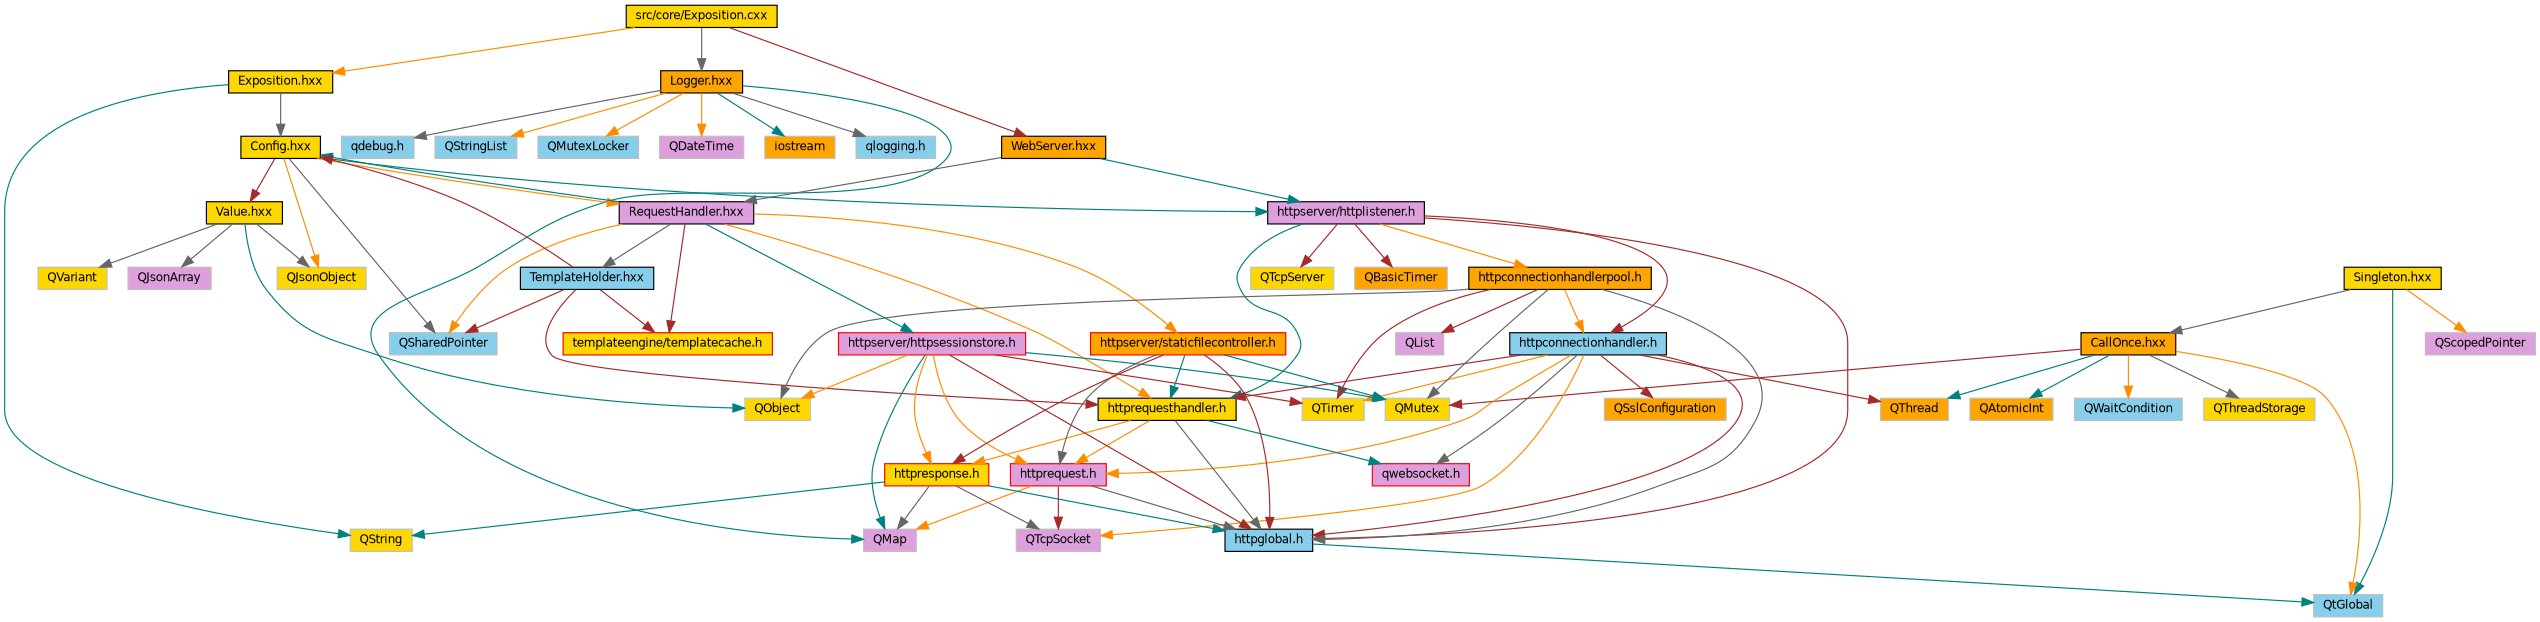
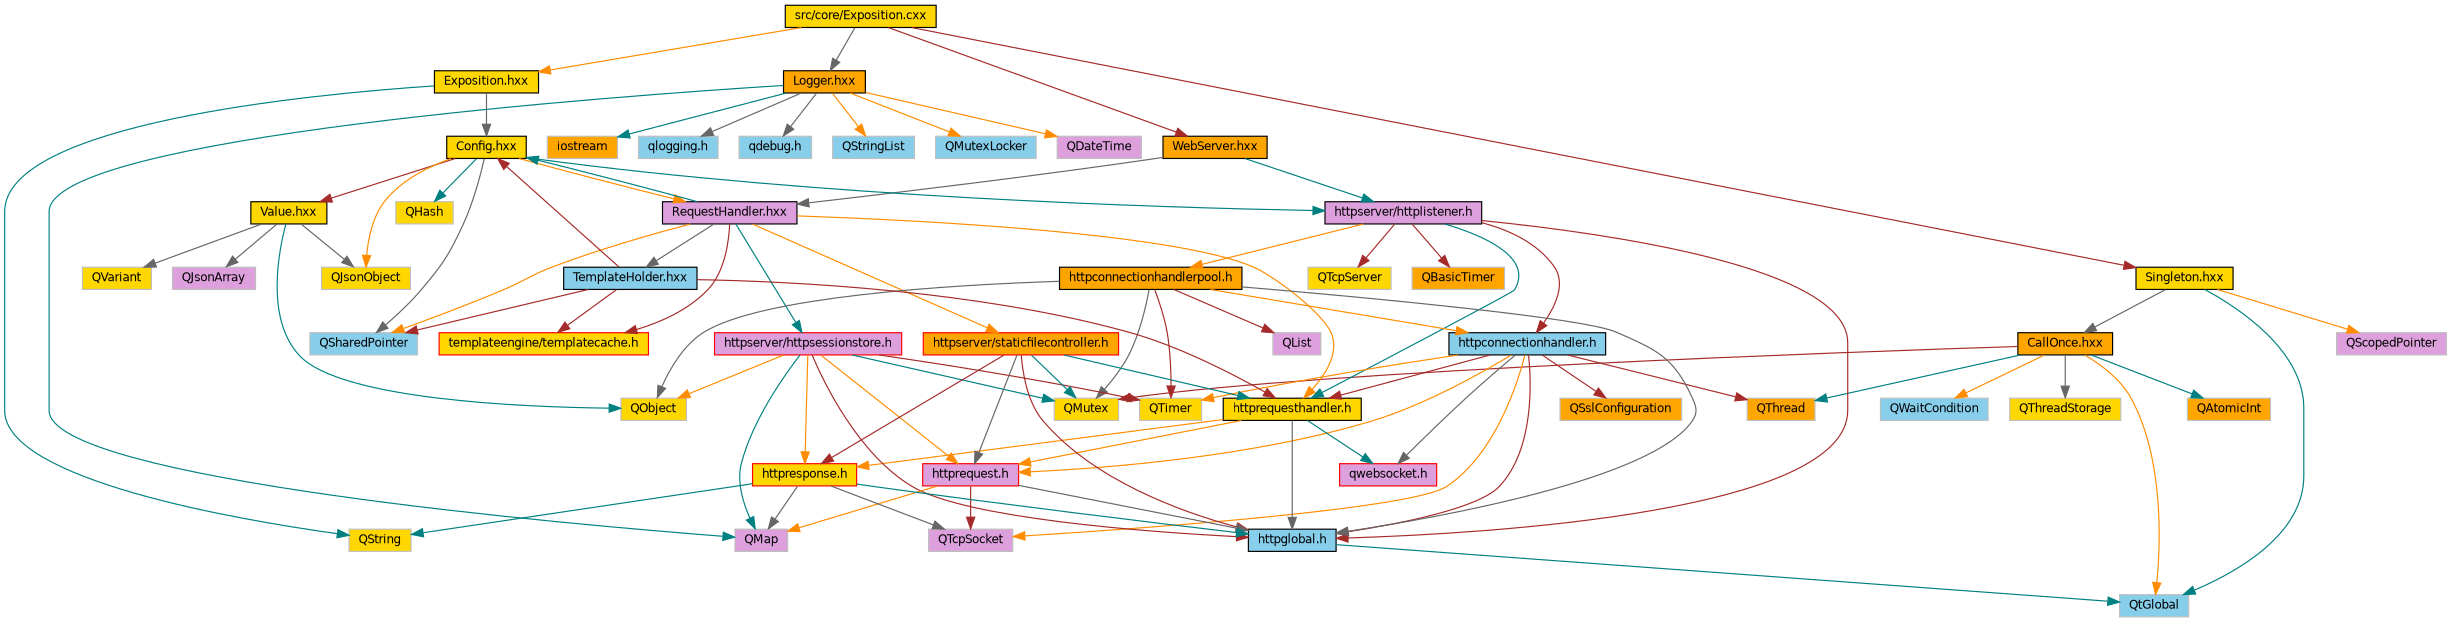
  digraph {
    node [color=grey75 fillcolor=gold fontname=Helvetica fontsize=10 shape=record style=filled]
    edge [color=brown fontname=Helvetica fontsize=10 labelfontname=Helvetica labelfontsize=10 style=solid]
    n1 [color=black fontcolor=black height=0.2 label="src/core/Exposition.cxx" width=0.4]
    n2 [color=black height=0.2 label="Exposition.hxx" width=0.4]
    n3 [color=black fillcolor=orange height=0.2 label="Logger.hxx" width=0.4]
    n4 [color=black height=0.2 label="Singleton.hxx" width=0.4]
    n5 [color=black fillcolor=orange height=0.2 label="WebServer.hxx" width=0.4]
    n6 [color=black height=0.2 label="Config.hxx" width=0.4]
    n7 [height=0.2 label=QString width=0.4]
    n8 [fillcolor=plum height=0.2 label=QMap width=0.4]
    n9 [fillcolor=orange height=0.2 label=iostream width=0.4]
    n10 [fillcolor=skyblue height=0.2 label="qlogging.h" width=0.4]
    n11 [fillcolor=skyblue height=0.2 label="qdebug.h" width=0.4]
    n12 [fillcolor=skyblue height=0.2 label=QStringList width=0.4]
    n13 [fillcolor=skyblue height=0.2 label=QMutexLocker width=0.4]
    n14 [fillcolor=plum height=0.2 label=QDateTime width=0.4]
    n15 [fillcolor=skyblue height=0.2 label=QtGlobal width=0.4]
    n16 [fillcolor=plum height=0.2 label=QScopedPointer width=0.4]
    n17 [color=black fillcolor=orange height=0.2 label="CallOnce.hxx" width=0.4]
    n18 [color=black fillcolor=plum height=0.2 label="httpserver/httplistener.h" width=0.4]
    n19 [color=black fillcolor=plum height=0.2 label="RequestHandler.hxx" width=0.4]
    n20 [color=black height=0.2 label="Value.hxx" width=0.4]
    n21 [height=0.2 label=QJsonObject width=0.4]
    n22 [fillcolor=skyblue height=0.2 label=QSharedPointer width=0.4]
+   n23 [height=0.2 label=QHash width=0.4]
    n24 [height=0.2 label=QObject width=0.4]
    n25 [height=0.2 label=QVariant width=0.4]
    n26 [fillcolor=plum height=0.2 label=QJsonArray width=0.4]
    n27 [height=0.2 label=QTcpServer width=0.4]
    n28 [fillcolor=orange height=0.2 label=QBasicTimer width=0.4]
    n29 [color=black fillcolor=skyblue height=0.2 label="httpglobal.h" width=0.4]
    n30 [color=black fillcolor=skyblue height=0.2 label="httpconnectionhandler.h" width=0.4]
    n31 [color=black height=0.2 label="httprequesthandler.h" width=0.4]
    n32 [color=black fillcolor=orange height=0.2 label="httpconnectionhandlerpool.h" width=0.4]
    n33 [color=black fillcolor=skyblue height=0.2 label="TemplateHolder.hxx" width=0.4]
    n34 [color=red height=0.2 label="templateengine/templatecache.h" width=0.4]
    n35 [color=red fillcolor=plum height=0.2 label="httpserver/httpsessionstore.h" width=0.4]
    n36 [color=red fillcolor=orange height=0.2 label="httpserver/staticfilecontroller.h" width=0.4]
    n37 [fillcolor=orange height=0.2 label=QSslConfiguration width=0.4]
    n38 [fillcolor=plum height=0.2 label=QTcpSocket width=0.4]
    n39 [height=0.2 label=QTimer width=0.4]
    n40 [fillcolor=orange height=0.2 label=QThread width=0.4]
    n41 [color=red fillcolor=plum height=0.2 label="httprequest.h" width=0.4]
    n42 [color=red fillcolor=plum height=0.2 label="qwebsocket.h" width=0.4]
    n43 [color=red height=0.2 label="httpresponse.h" width=0.4]
    n44 [fillcolor=plum height=0.2 label=QList width=0.4]
    n45 [height=0.2 label=QMutex width=0.4]
    n46 [fillcolor=orange height=0.2 label=QAtomicInt width=0.4]
    n47 [fillcolor=skyblue height=0.2 label=QWaitCondition width=0.4]
    n48 [height=0.2 label=QThreadStorage width=0.4]
    n1 -> n2 [color=darkorange]
    n1 -> n3 [color=gray40]
+   n1 -> n4
    n1 -> n5
    n2 -> n6 [color=gray40]
    n2 -> n7 [color=teal]
    n3 -> n8 [color=teal]
    n3 -> n9 [color=teal]
    n3 -> n10 [color=gray40]
    n3 -> n11 [color=gray40]
    n3 -> n12 [color=darkorange]
    n3 -> n13 [color=darkorange]
    n3 -> n14 [color=darkorange]
    n4 -> n15 [color=teal]
    n4 -> n16 [color=darkorange]
    n4 -> n17 [color=gray40]
    n5 -> n18 [color=teal]
    n5 -> n19 [color=gray40]
    n6 -> n18 [color=teal]
    n6 -> n19 [color=darkorange]
    n6 -> n20
    n6 -> n21 [color=darkorange]
    n6 -> n22 [color=gray40]
+   n6 -> n23 [color=teal]
    n17 -> n15 [color=darkorange]
    n17 -> n40 [color=teal]
    n17 -> n45
    n17 -> n46 [color=teal]
    n17 -> n47 [color=darkorange]
    n17 -> n48 [color=gray40]
    n18 -> n27
    n18 -> n28
    n18 -> n29
    n18 -> n30
    n18 -> n31 [color=teal]
    n18 -> n32 [color=darkorange]
    n19 -> n6 [color=teal]
    n19 -> n22 [color=darkorange]
    n19 -> n31 [color=darkorange]
    n19 -> n33 [color=gray40]
    n19 -> n34
    n19 -> n35 [color=teal]
    n19 -> n36 [color=darkorange]
    n20 -> n21 [color=gray40]
    n20 -> n24 [color=teal]
    n20 -> n25 [color=gray40]
    n20 -> n26 [color=gray40]
    n29 -> n15 [color=teal]
    n30 -> n29
    n30 -> n31
    n30 -> n37
    n30 -> n38 [color=darkorange]
    n30 -> n39 [color=darkorange]
    n30 -> n40
    n30 -> n41 [color=darkorange]
    n30 -> n42 [color=gray40]
    n31 -> n29 [color=gray40]
    n31 -> n41 [color=darkorange]
    n31 -> n42 [color=teal]
    n31 -> n43 [color=darkorange]
    n32 -> n24 [color=gray40]
    n32 -> n29 [color=gray40]
    n32 -> n30 [color=darkorange]
    n32 -> n39
    n32 -> n44
    n32 -> n45 [color=gray40]
    n33 -> n6
    n33 -> n22
    n33 -> n31
    n33 -> n34
    n35 -> n8 [color=teal]
    n35 -> n24 [color=darkorange]
    n35 -> n29
    n35 -> n39
    n35 -> n41 [color=darkorange]
    n35 -> n43 [color=darkorange]
    n35 -> n45 [color=teal]
    n36 -> n29
    n36 -> n31 [color=teal]
    n36 -> n41 [color=gray40]
    n36 -> n43
    n36 -> n45 [color=teal]
    n41 -> n8 [color=darkorange]
    n41 -> n29 [color=gray40]
    n41 -> n38
    n43 -> n7 [color=teal]
    n43 -> n8 [color=gray40]
    n43 -> n29 [color=teal]
    n43 -> n38 [color=gray40]
  }
